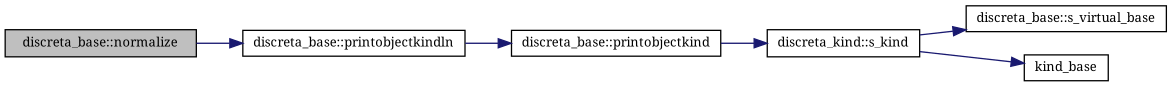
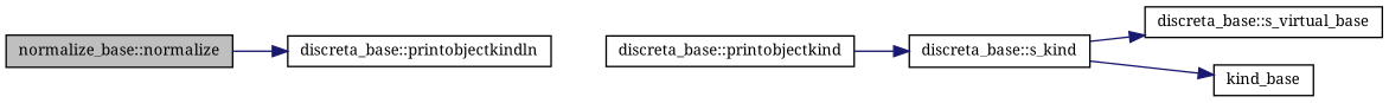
  digraph {
    fontname="Noto Serif"
    rankdir=LR
    node [color=black fillcolor=white fontname="Noto Serif" fontsize=10 shape=record style=filled]
    edge [color=midnightblue fontname="Noto Serif" fontsize=10 labelfontname=Helvetica labelfontsize=10 style=solid]
-   n1 [fillcolor=grey75 fontcolor=black height=0.2 label="discreta_base::normalize" width=0.4]
+   n1 [fillcolor=grey75 fontcolor=black height=0.2 label="normalize_base::normalize" width=0.4]
    n2 [height=0.2 label="discreta_base::printobjectkindln" width=0.4]
-   n3 [height=0.2 label="discreta_kind::s_kind" width=0.4]
+   n3 [height=0.2 label="discreta_base::s_kind" width=0.4]
    n4 [height=0.2 label="discreta_base::s_virtual_base" width=0.4]
    n5 [height=0.2 label=kind_base width=0.4]
    n6 [height=0.2 label="discreta_base::printobjectkind" width=0.4]
    n1 -> n2
-   n2 -> n6
    n3 -> n4
    n3 -> n5
    n6 -> n3
  }
